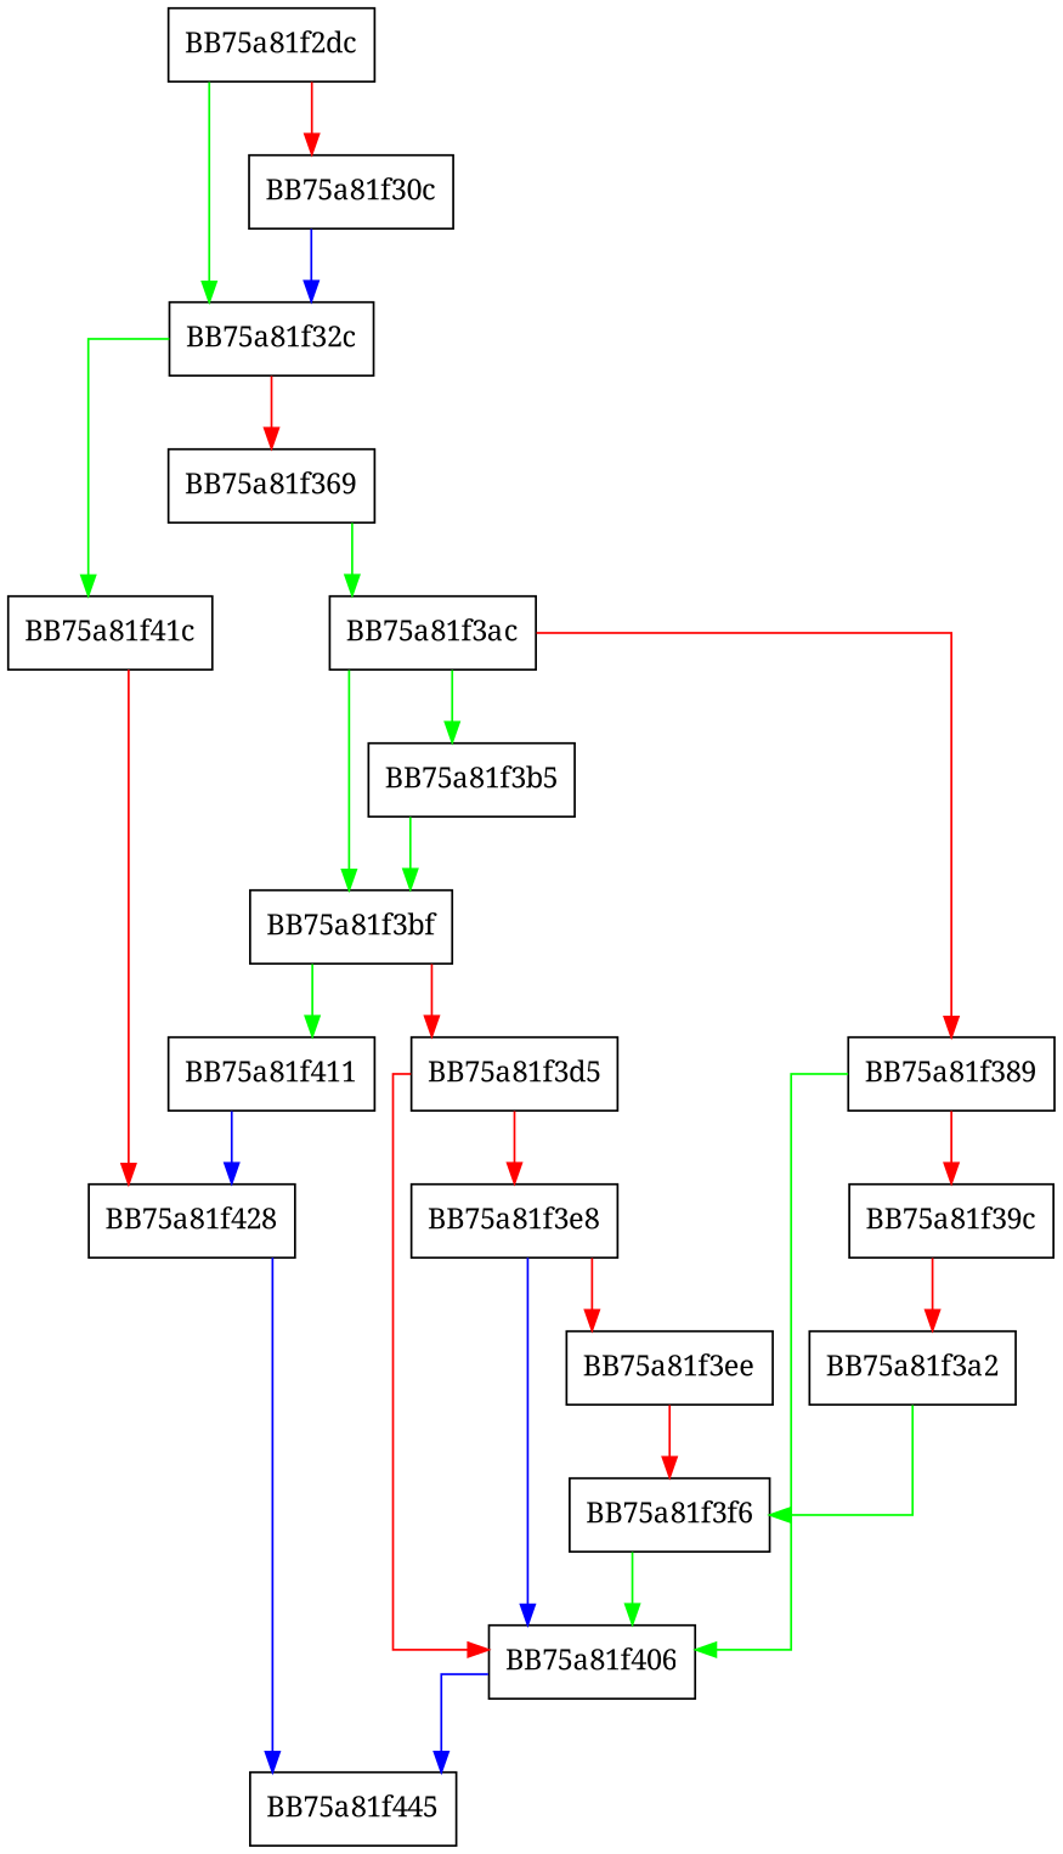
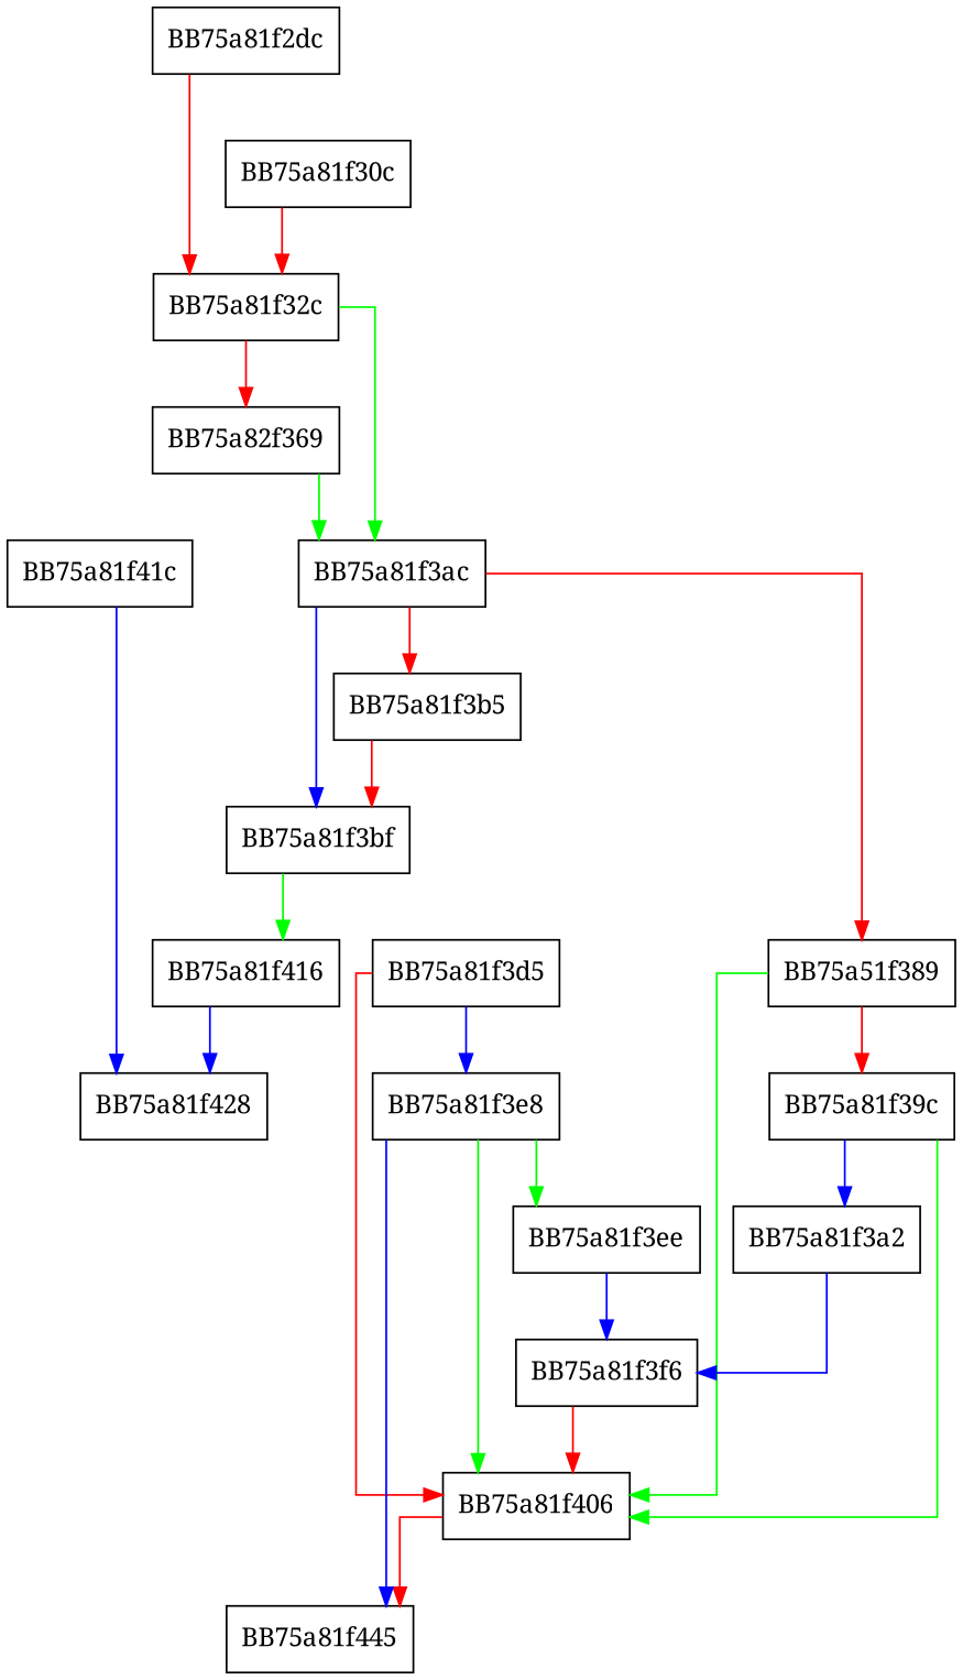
  digraph {
    fontname="Noto Serif"
    splines=ortho
    node [fontname="Noto Serif" shape=box]
    edge [color=red fontname="Noto Serif"]
    BB75a81f2dc
    BB75a81f32c
    BB75a81f30c
    BB75a81f41c
-   BB75a81f369
+   BB75a81f369 [label=BB75a82f369]
    BB75a81f428
    BB75a81f3ac
    BB75a81f445
-   BB75a81f389
+   BB75a81f389 [label=BB75a51f389]
    BB75a81f3bf
    BB75a81f3b5
    BB75a81f406
    BB75a81f39c
-   BB75a81f411
+   BB75a81f411 [label=BB75a81f416]
    BB75a81f3d5
    BB75a81f3a2
    BB75a81f3f6
    BB75a81f3e8
    BB75a81f3ee
-   BB75a81f2dc -> BB75a81f32c [color=green]
-   BB75a81f2dc -> BB75a81f30c
-   BB75a81f32c -> BB75a81f41c [color=green]
+   BB75a81f2dc -> BB75a81f32c
+   BB75a81f32c -> BB75a81f3ac [color=green]
    BB75a81f32c -> BB75a81f369
-   BB75a81f30c -> BB75a81f32c [color=blue]
-   BB75a81f41c -> BB75a81f428
+   BB75a81f30c -> BB75a81f32c
+   BB75a81f41c -> BB75a81f428 [color=blue]
    BB75a81f369 -> BB75a81f3ac [color=green]
-   BB75a81f428 -> BB75a81f445 [color=blue]
+   BB75a81f3e8 -> BB75a81f445 [color=blue]
    BB75a81f3ac -> BB75a81f389
-   BB75a81f3ac -> BB75a81f3bf [color=green]
-   BB75a81f3ac -> BB75a81f3b5 [color=green]
+   BB75a81f3ac -> BB75a81f3bf [color=blue]
+   BB75a81f3ac -> BB75a81f3b5
    BB75a81f389 -> BB75a81f406 [color=green]
    BB75a81f389 -> BB75a81f39c
    BB75a81f3bf -> BB75a81f411 [color=green]
-   BB75a81f3bf -> BB75a81f3d5
-   BB75a81f3b5 -> BB75a81f3bf [color=green]
-   BB75a81f406 -> BB75a81f445 [color=blue]
-   BB75a81f39c -> BB75a81f3a2
+   BB75a81f3b5 -> BB75a81f3bf
+   BB75a81f406 -> BB75a81f445
+   BB75a81f39c -> BB75a81f406 [color=green]
+   BB75a81f39c -> BB75a81f3a2 [color=blue]
    BB75a81f411 -> BB75a81f428 [color=blue]
    BB75a81f3d5 -> BB75a81f406
-   BB75a81f3d5 -> BB75a81f3e8
-   BB75a81f3a2 -> BB75a81f3f6 [color=green]
-   BB75a81f3f6 -> BB75a81f406 [color=green]
-   BB75a81f3e8 -> BB75a81f406 [color=blue]
-   BB75a81f3e8 -> BB75a81f3ee
-   BB75a81f3ee -> BB75a81f3f6
+   BB75a81f3d5 -> BB75a81f3e8 [color=blue]
+   BB75a81f3a2 -> BB75a81f3f6 [color=blue]
+   BB75a81f3f6 -> BB75a81f406
+   BB75a81f3e8 -> BB75a81f406 [color=green]
+   BB75a81f3e8 -> BB75a81f3ee [color=green]
+   BB75a81f3ee -> BB75a81f3f6 [color=blue]
  }
